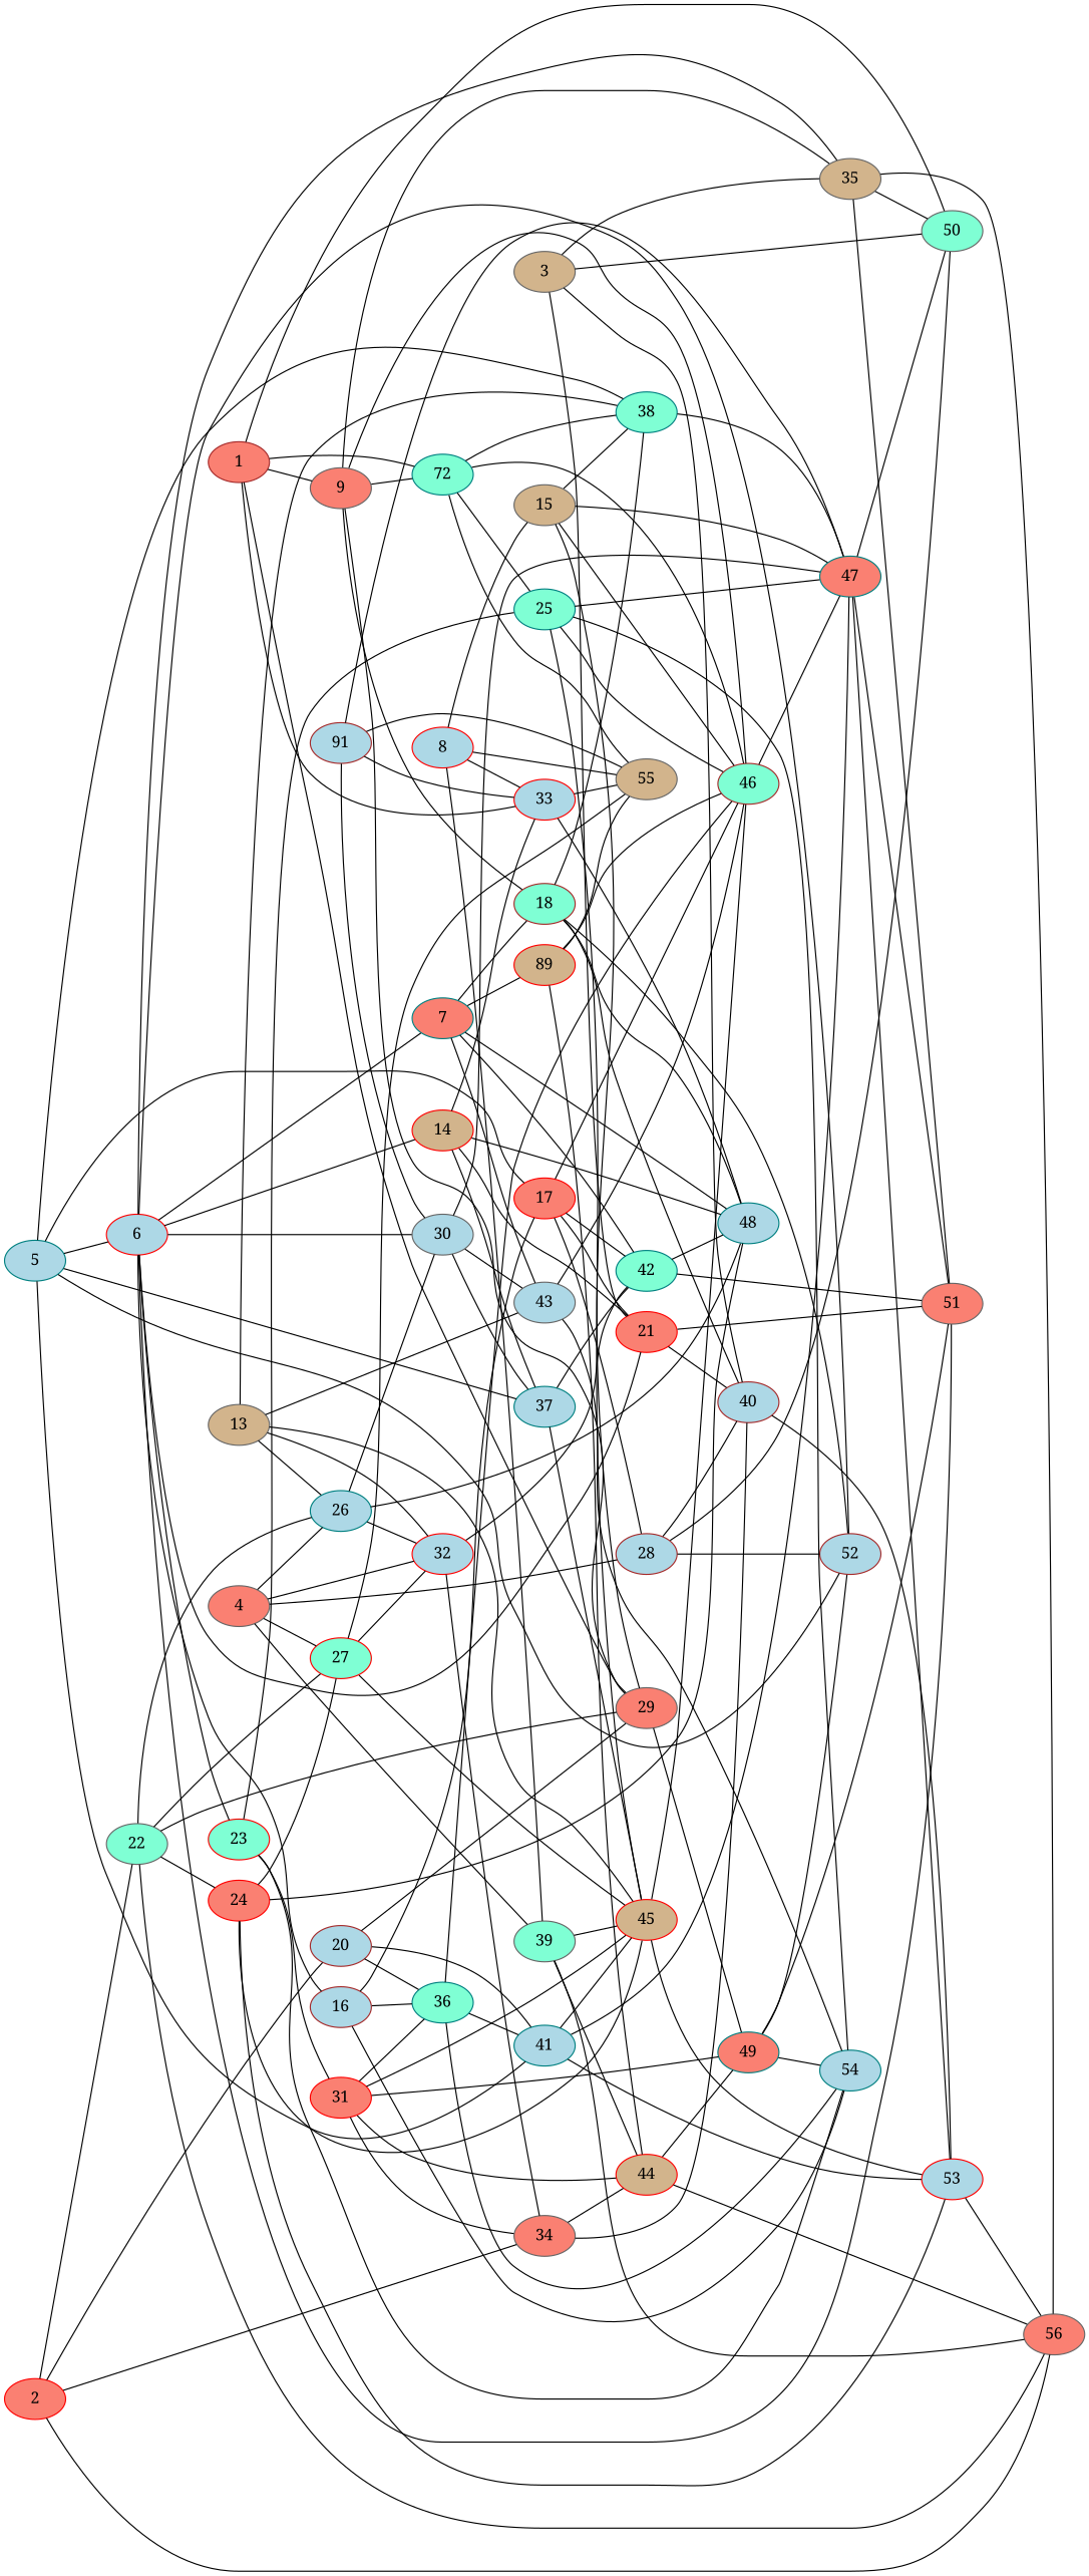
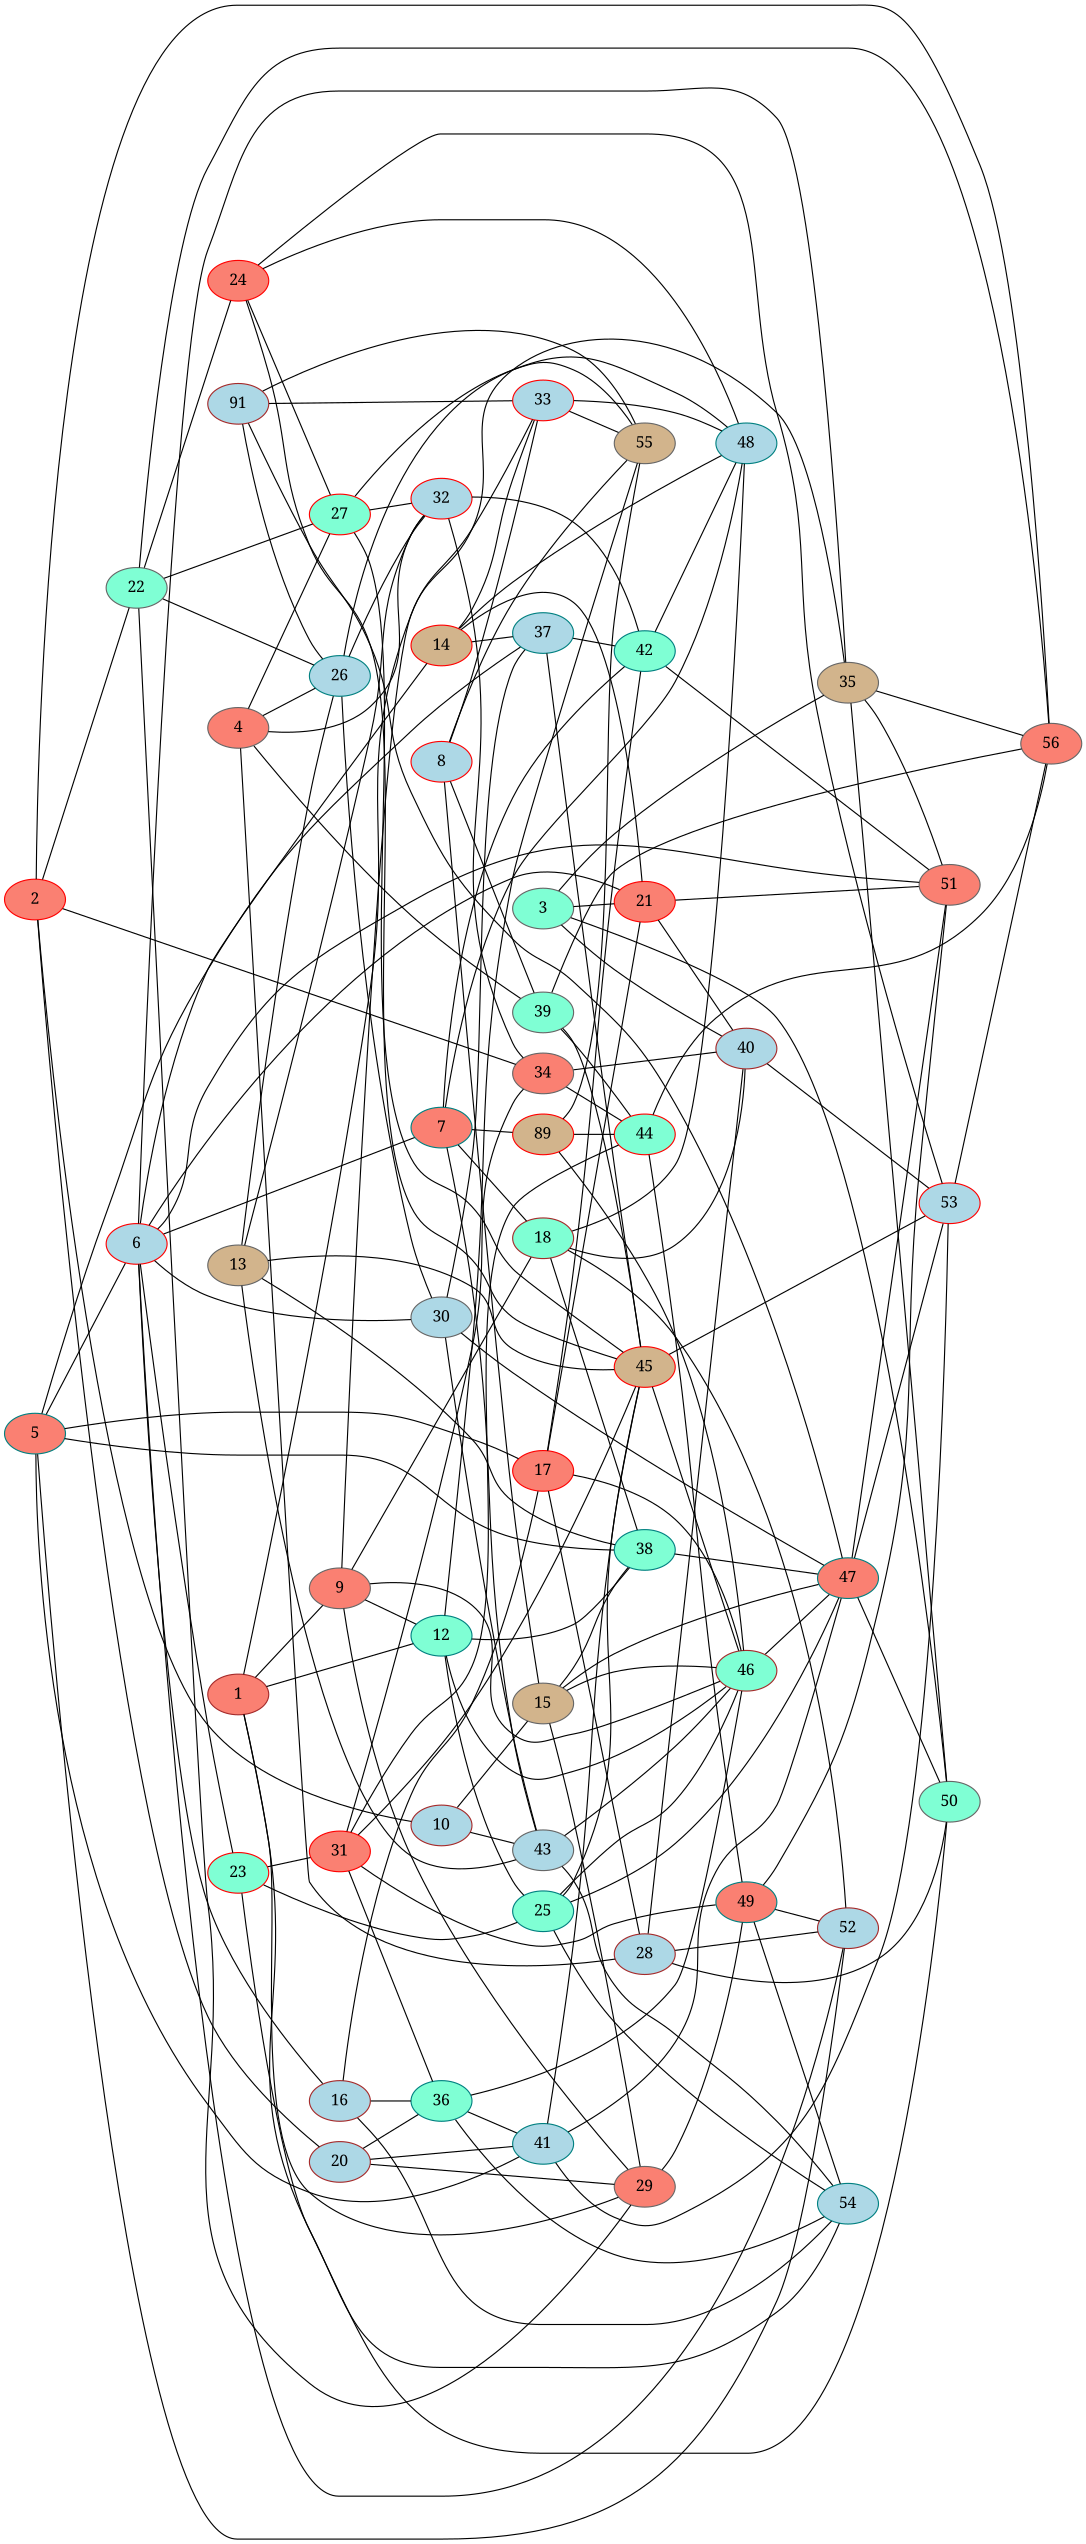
  graph {
    fontname="Noto Serif"
    rankdir=LR
    node [color=gray40 fillcolor=lightblue fontname="Noto Serif" style=filled]
    edge [fontname="Noto Serif" weight=1.0]
    1 [color=brown fillcolor=salmon]
    9 [fillcolor=salmon]
-   12 [color=teal fillcolor=aquamarine label=72]
+   12 [color=teal fillcolor=aquamarine]
    29 [fillcolor=salmon]
    33 [color=red]
    50 [fillcolor=aquamarine]
    35 [fillcolor=tan]
    18 [color=brown fillcolor=aquamarine]
    46 [color=brown fillcolor=aquamarine]
    38 [color=teal fillcolor=aquamarine]
    55 [fillcolor=tan]
    25 [color=teal fillcolor=aquamarine]
    49 [color=teal fillcolor=salmon]
    48 [color=teal]
    2 [color=red fillcolor=salmon]
+   10 [color=brown]
    20 [color=brown]
    22 [fillcolor=aquamarine]
    34 [fillcolor=salmon]
    56 [fillcolor=salmon]
    43
    15 [fillcolor=tan]
    41 [color=teal]
    36 [color=teal fillcolor=aquamarine]
    26 [color=teal]
    27 [color=red fillcolor=aquamarine]
    24 [color=red fillcolor=salmon]
    40 [color=brown]
-   44 [color=red fillcolor=tan]
-   3 [fillcolor=tan]
+   44 [color=red fillcolor=aquamarine]
+   3 [fillcolor=aquamarine]
    21 [color=red fillcolor=salmon]
    51 [fillcolor=salmon]
    53 [color=red]
    4 [fillcolor=salmon]
    28 [color=brown]
    32 [color=red]
    39 [fillcolor=aquamarine]
    30
    45 [color=red fillcolor=tan]
    52 [color=brown]
    42 [color=teal fillcolor=aquamarine]
    54 [color=teal]
-   5 [color=teal]
+   5 [color=teal fillcolor=salmon]
    6 [color=red]
    17 [color=red fillcolor=salmon]
    37 [color=teal]
    7 [color=teal fillcolor=salmon]
    14 [color=red fillcolor=tan]
    16 [color=brown]
    23 [color=red fillcolor=aquamarine]
    47 [color=teal fillcolor=salmon]
    n52 [color=red fillcolor=tan label=89]
    31 [color=red fillcolor=salmon]
    8 [color=red]
    n55 [color=brown label=91]
    13 [fillcolor=tan]
    1 -- 9
    1 -- 12
    1 -- 29
    1 -- 33
    1 -- 50 [weight=2.0]
    9 -- 12
    9 -- 29
    9 -- 35
    9 -- 18
    9 -- 46
    12 -- 46
    12 -- 38
    12 -- 55
    12 -- 25
    29 -- 49
    33 -- 55
    33 -- 48
    35 -- 50
    35 -- 56
    35 -- 51
    18 -- 38
    18 -- 48
    18 -- 40
    18 -- 52
    46 -- 47
    38 -- 47
    25 -- 46
    25 -- 45
    25 -- 54
    25 -- 47
    49 -- 51
    49 -- 52
    49 -- 54
+   2 -- 10
    2 -- 20
    2 -- 22
    2 -- 34 [weight=2.0]
    2 -- 56
+   10 -- 43
+   10 -- 15
    20 -- 29
    20 -- 41
    20 -- 36
    22 -- 29
    22 -- 56
    22 -- 26
    22 -- 27
    22 -- 24
    34 -- 40
    34 -- 44
    43 -- 46
    43 -- 54
    15 -- 29
    15 -- 46
    15 -- 38
    15 -- 47
    41 -- 53
    41 -- 45
    41 -- 47
    36 -- 46
    36 -- 41
    36 -- 54
    26 -- 48
    26 -- 32
    26 -- 30
    27 -- 55
    27 -- 32
    27 -- 45
    24 -- 48 [weight=2.0]
    24 -- 27
    24 -- 53
    24 -- 45
    40 -- 53
    44 -- 49
    44 -- 56
    3 -- 50
    3 -- 35
    3 -- 40
    3 -- 21
    21 -- 40
    21 -- 51
    53 -- 56
    4 -- 26
    4 -- 27
    4 -- 28
    4 -- 32
    4 -- 39
    28 -- 50
    28 -- 40
    28 -- 52 [weight=2.0]
    32 -- 34
    32 -- 42
    39 -- 56
    39 -- 44
    39 -- 45
    30 -- 43
    30 -- 37
    30 -- 47
    45 -- 46
    45 -- 53
    42 -- 48
    42 -- 51
    5 -- 38
    5 -- 41
    5 -- 52
    5 -- 6
    5 -- 17
    5 -- 37
    6 -- 35
    6 -- 21
    6 -- 51
    6 -- 30
    6 -- 52
    6 -- 7
    6 -- 14
    6 -- 16
    6 -- 23
    17 -- 46
    17 -- 21
    17 -- 28
    17 -- 42
    37 -- 45
    37 -- 42
    7 -- 18
    7 -- 48
    7 -- 43
    7 -- 42
    7 -- n52
    14 -- 33
    14 -- 48
    14 -- 21
    14 -- 37 [weight=2.0]
    16 -- 36
    16 -- 54
    16 -- 17
    23 -- 25
    23 -- 54
    23 -- 31
    47 -- 50
    47 -- 51
    47 -- 53
    n52 -- 46
    n52 -- 55
    n52 -- 44
    31 -- 49
    31 -- 34
    31 -- 36
    31 -- 44
    31 -- 45
    8 -- 33
    8 -- 55
    8 -- 15
    8 -- 39
    n55 -- 33
    n55 -- 55
-   n55 -- 30
+   n55 -- 26
    n55 -- 47
    13 -- 38
    13 -- 43
    13 -- 26
    13 -- 32
    13 -- 45
  }
